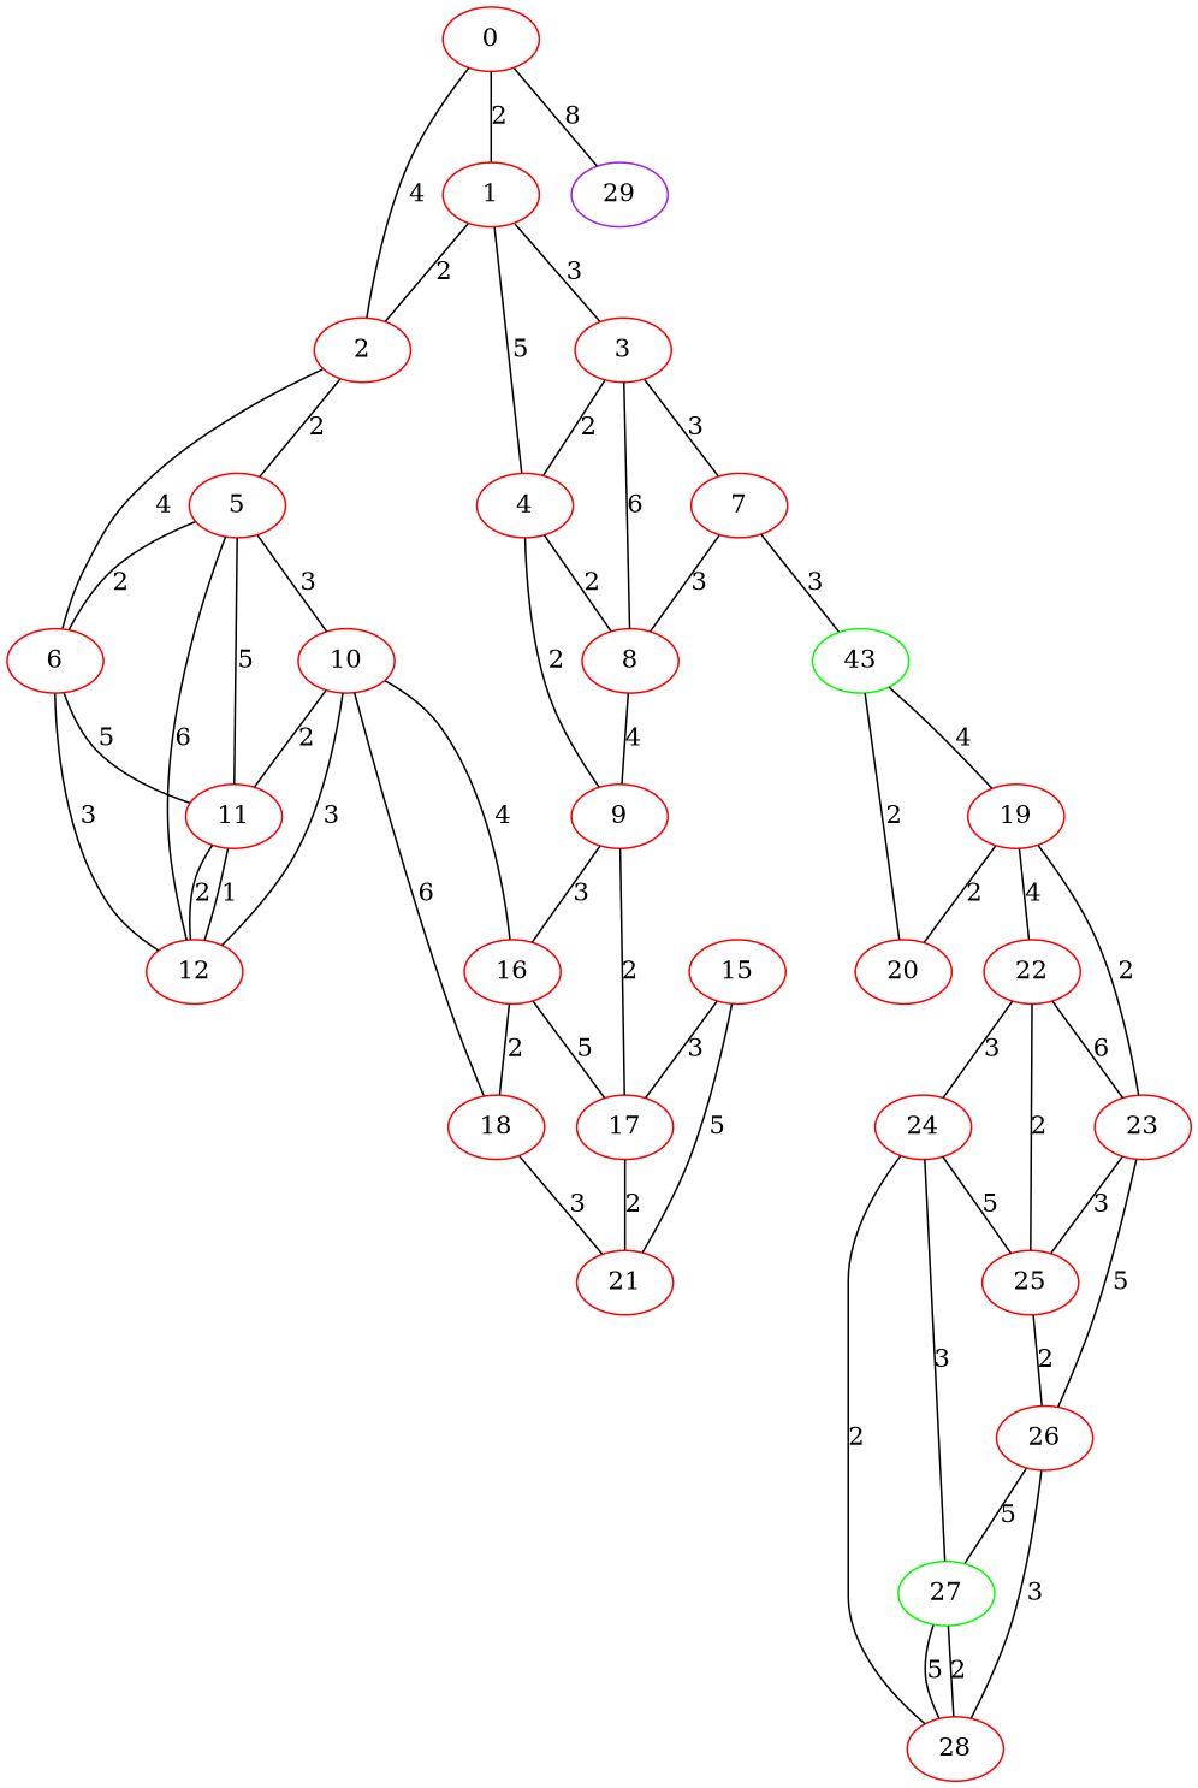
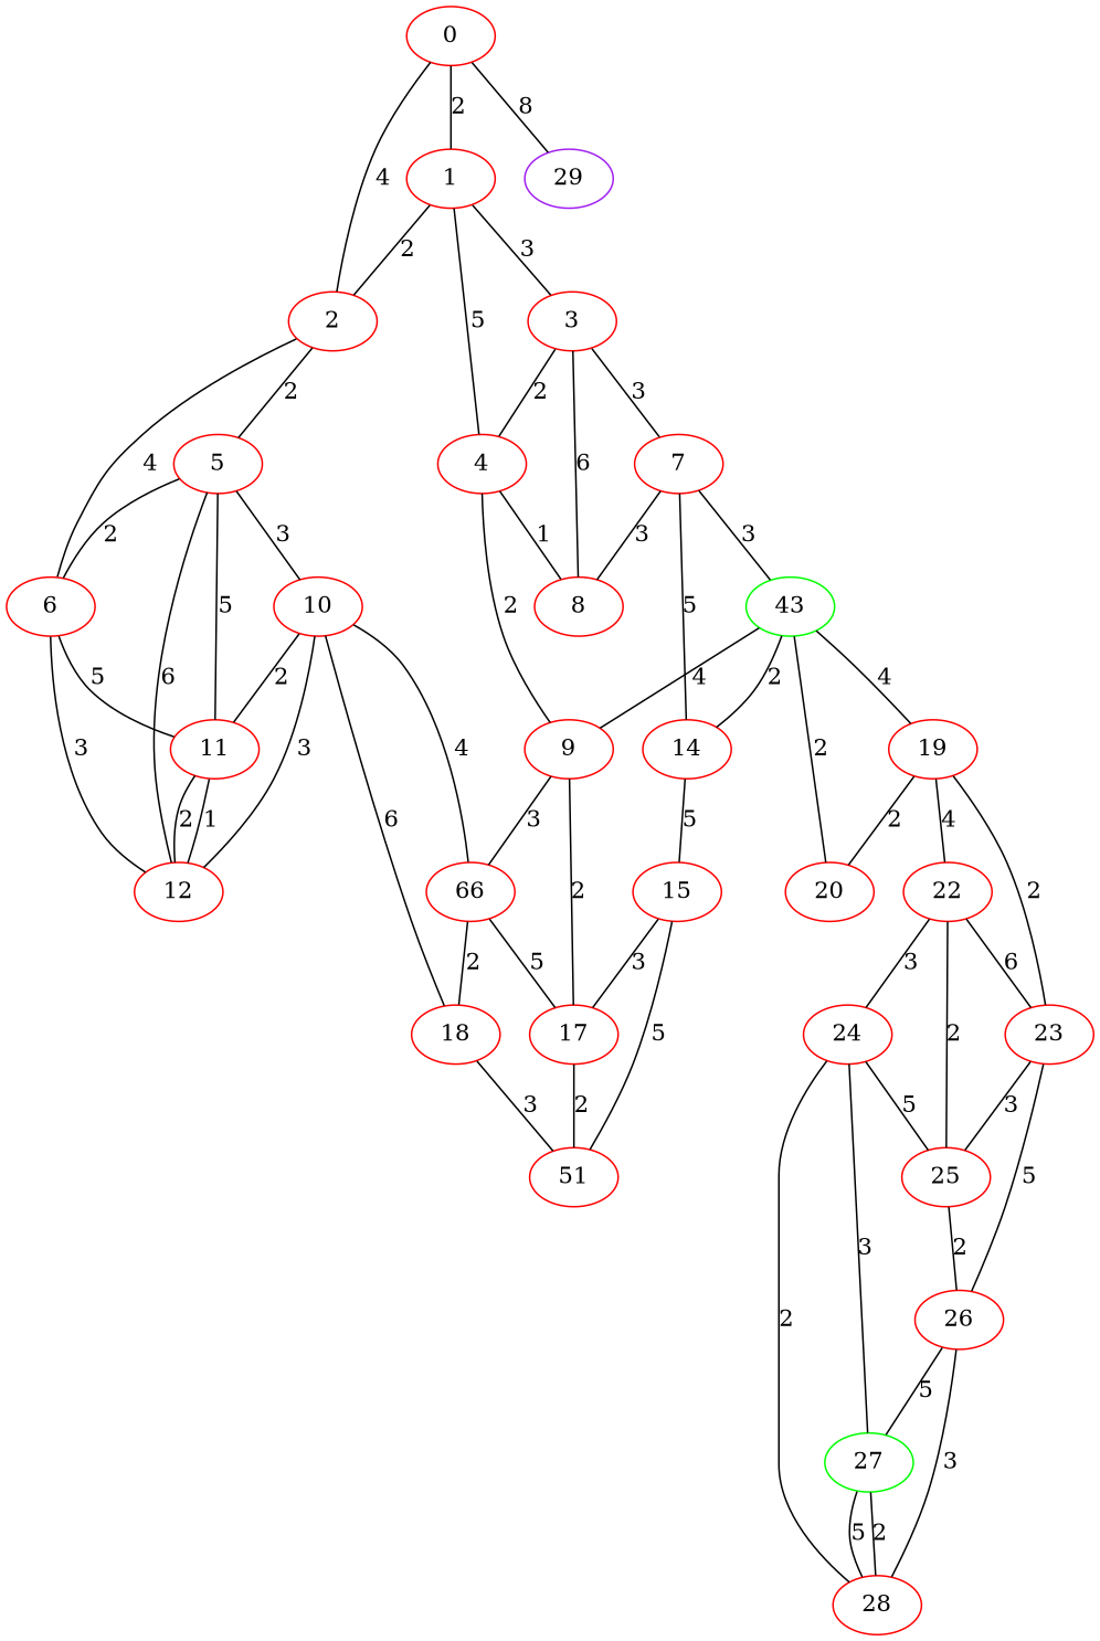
  graph {
    node [color=red weight=1]
    0
    1
    2
    29 [color=purple weight=4]
    3
    4
    5
    6
    7
    8
    9
    10
    11
    12
    n15 [color=green label=43 weight=2]
-   16
+   14
+   16 [label=66]
    17
    18
    19
    20
    15
-   21
+   21 [label=51]
    22
    23
    24
    25
    26
    27 [color=green weight=2]
    28
    0 -- 1 [label=2]
    0 -- 2 [label=4]
    0 -- 29 [label=8]
    1 -- 2 [label=2]
    1 -- 3 [label=3]
    1 -- 4 [label=5]
    2 -- 5 [label=2]
    2 -- 6 [label=4]
    3 -- 4 [label=2]
    3 -- 7 [label=3]
    3 -- 8 [label=6]
-   4 -- 8 [label=2]
+   4 -- 8 [label=1]
    4 -- 9 [label=2]
    5 -- 6 [label=2]
    5 -- 10 [label=3]
    5 -- 11 [label=5]
    5 -- 12 [label=6]
    6 -- 11 [label=5]
    6 -- 12 [label=3]
    7 -- 8 [label=3]
    7 -- n15 [label=3]
-   8 -- 9 [label=4]
+   7 -- 14 [label=5]
+   n15 -- 9 [label=4]
    9 -- 16 [label=3]
    9 -- 17 [label=2]
    10 -- 11 [label=2]
    10 -- 12 [label=3]
    10 -- 16 [label=4]
    10 -- 18 [label=6]
    11 -- 12 [label=1]
    11 -- 12 [label=2]
+   n15 -- 14 [label=2]
    n15 -- 19 [label=4]
    n15 -- 20 [label=2]
+   14 -- 15 [label=5]
    16 -- 17 [label=5]
    16 -- 18 [label=2]
    17 -- 21 [label=2]
    18 -- 21 [label=3]
    19 -- 20 [label=2]
    19 -- 22 [label=4]
    19 -- 23 [label=2]
    15 -- 17 [label=3]
    15 -- 21 [label=5]
    22 -- 23 [label=6]
    22 -- 24 [label=3]
    22 -- 25 [label=2]
    23 -- 25 [label=3]
    23 -- 26 [label=5]
    24 -- 25 [label=5]
    24 -- 27 [label=3]
    24 -- 28 [label=2]
    25 -- 26 [label=2]
    26 -- 27 [label=5]
    26 -- 28 [label=3]
    27 -- 28 [label=2]
    27 -- 28 [label=5]
  }
